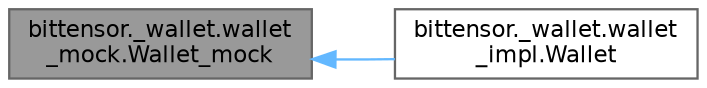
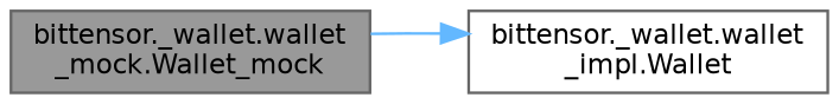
  digraph {
    rankdir=LR
    node [color=gray40 fontname=Helvetica fontsize=10 shape=box style=filled]
    n1 [fillcolor=grey60 fontcolor=black height=0.2 label="bittensor._wallet.wallet\l_mock.Wallet_mock" width=0.4]
    n2 [fillcolor=white height=0.2 label="bittensor._wallet.wallet\l_impl.Wallet" width=0.4]
-   n1 -> n2 [color=steelblue1 dir=back fontname=Helvetica fontsize=10 labelfontname=Helvetica labelfontsize=10 style=solid]
+   n2 -> n1 [color=steelblue1 dir=back fontname=Helvetica fontsize=10 labelfontname=Helvetica labelfontsize=10 style=solid]
  }
